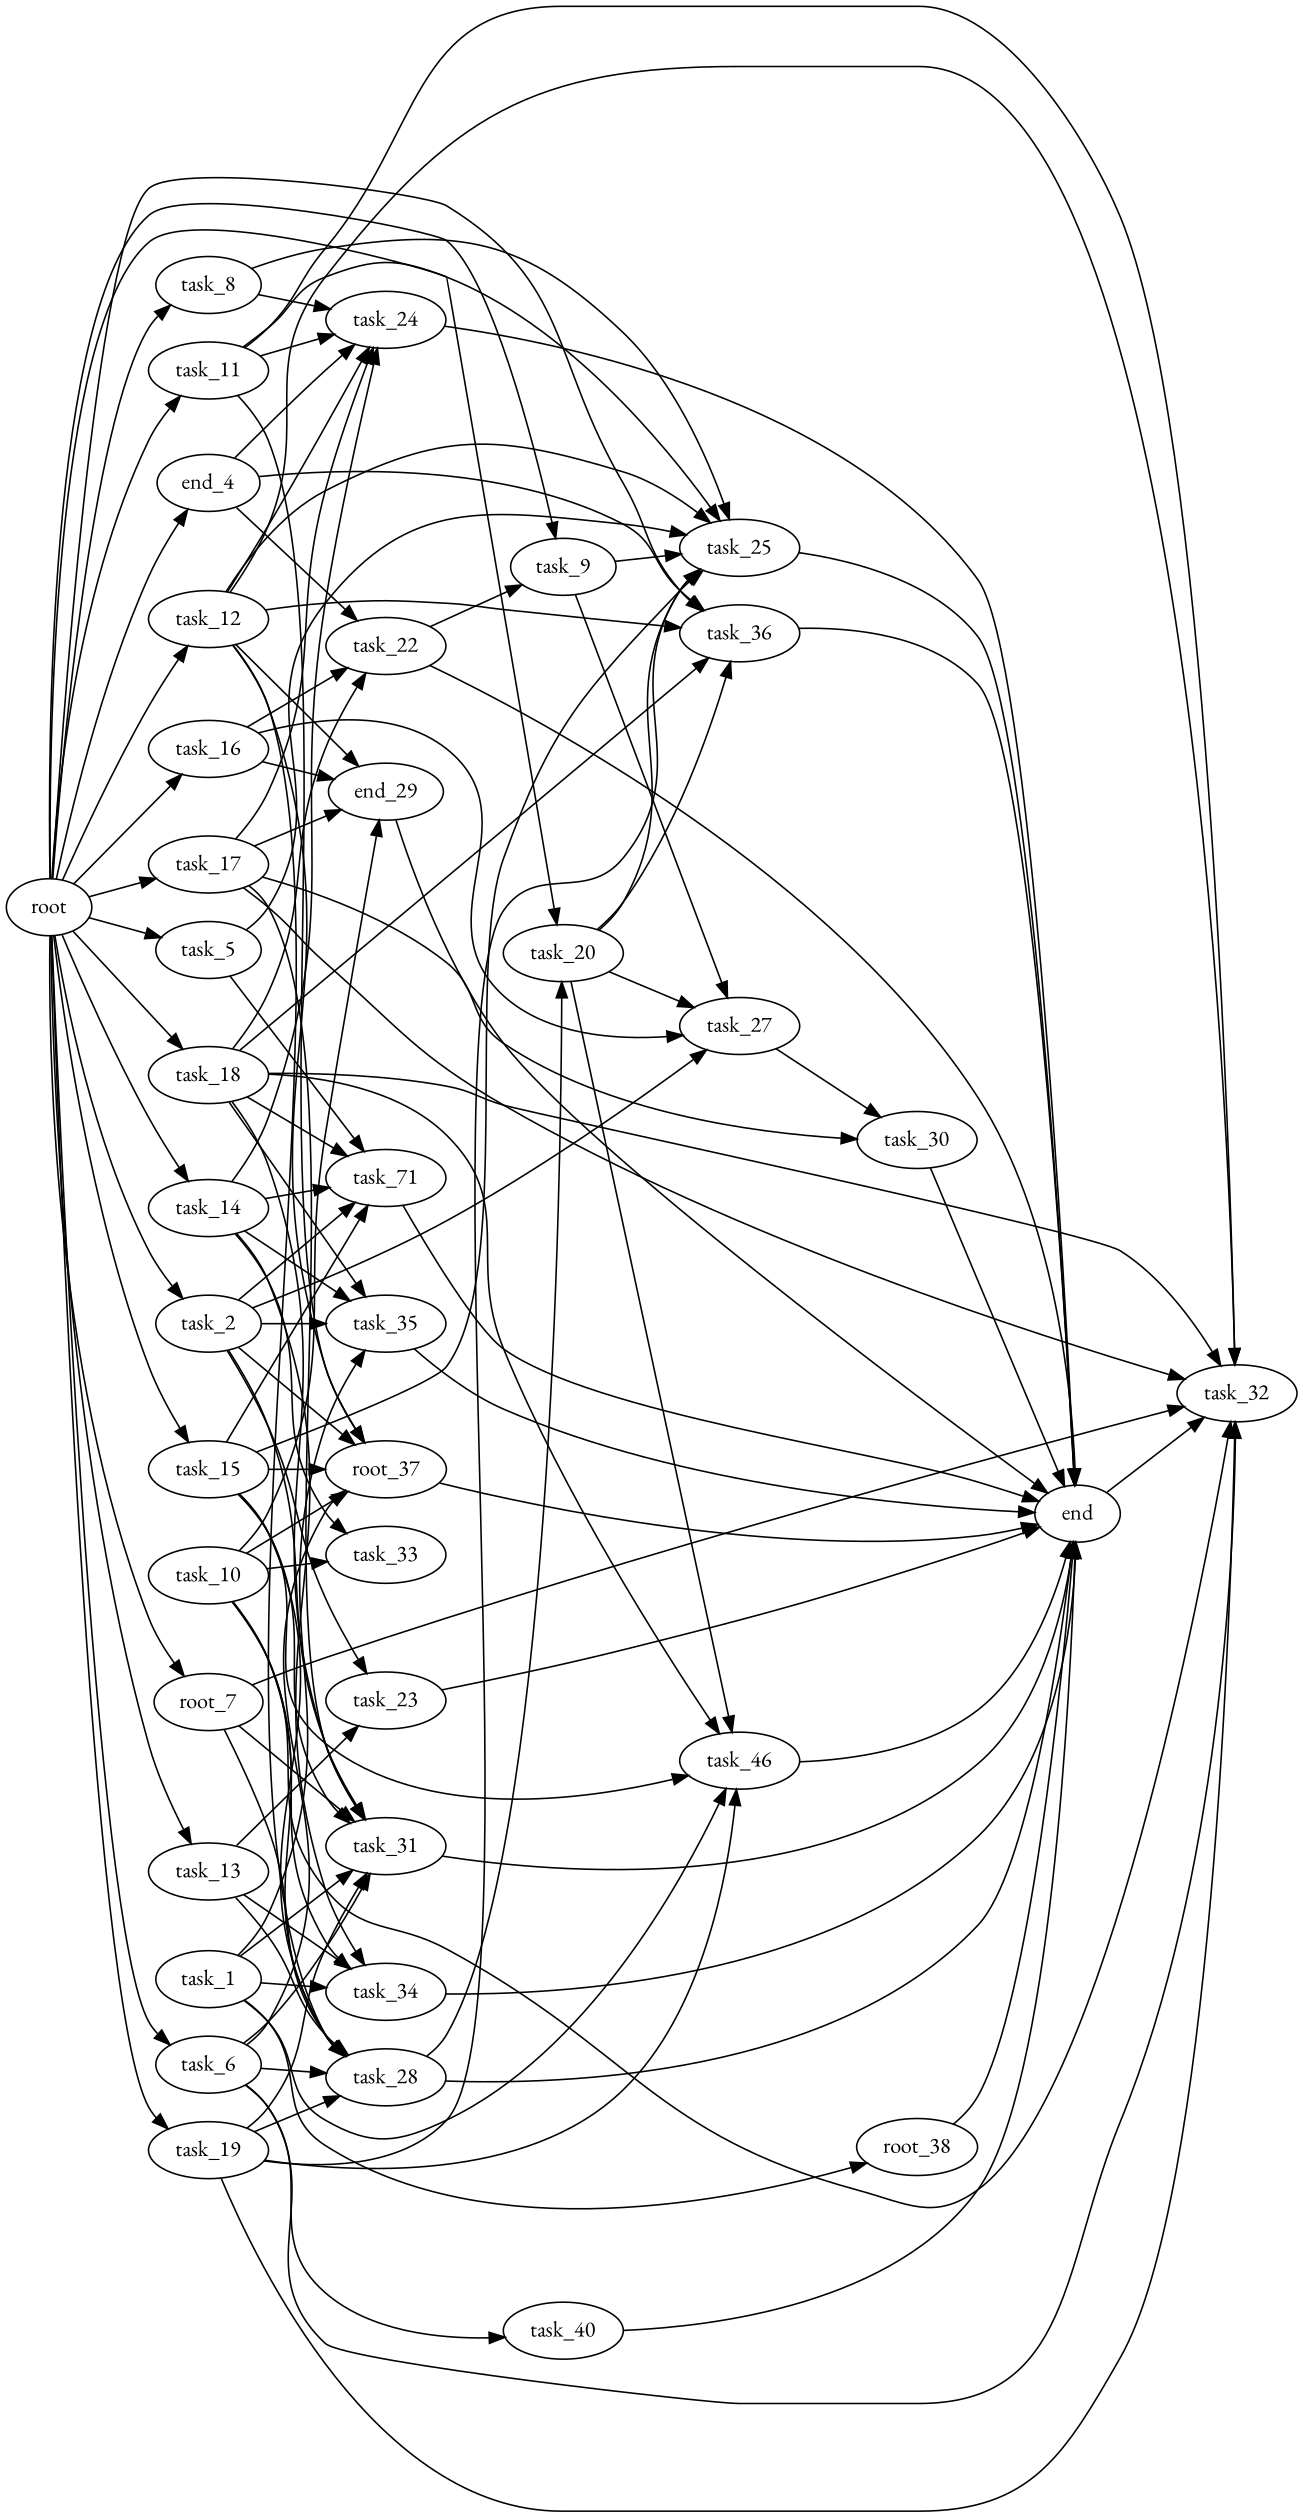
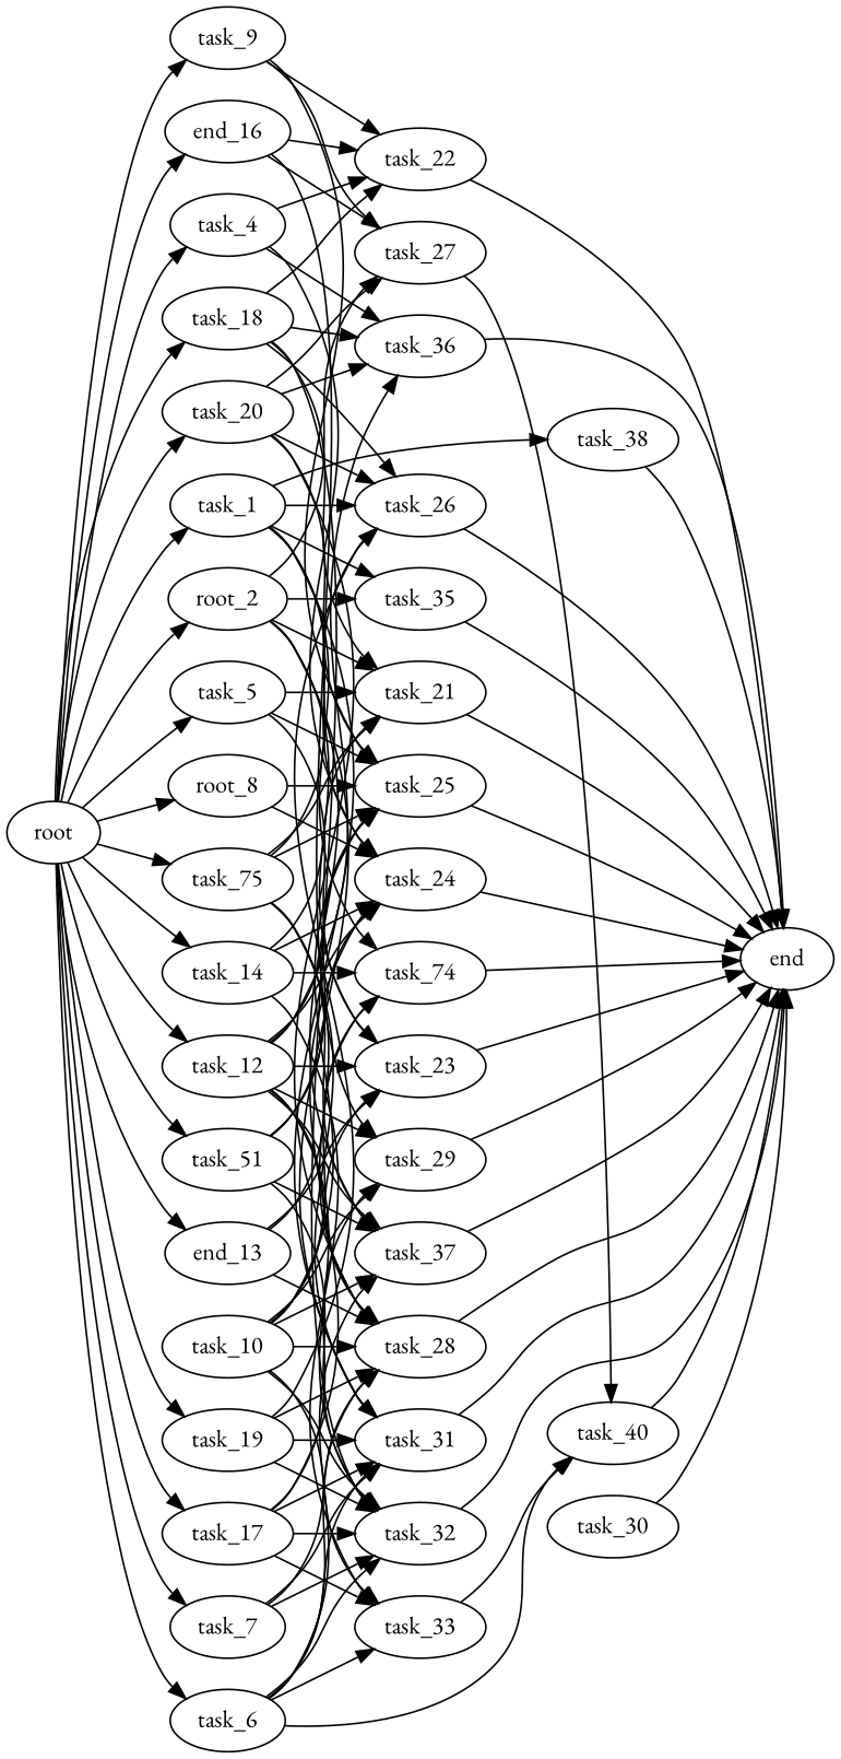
  digraph {
    fontname="EB Garamond"
    rankdir=LR
    node [fontname="EB Garamond"]
    edge [fontname="EB Garamond"]
    root
    task_1
-   task_2
-   task_4 [label=end_4]
+   task_2 [label=root_2]
+   task_4
    task_5
    task_6
-   task_7 [label=root_7]
-   task_8
+   task_7
+   task_8 [label=root_8]
    task_9
-   task_11
+   task_11 [label=task_51]
    task_12
-   task_13
+   task_13 [label=end_13]
    task_14
-   task_15
-   task_16
+   task_15 [label=task_75]
+   task_16 [label=end_16]
    task_17
    task_18
    task_19
    task_20
    task_24
-   task_26 [label=task_46]
+   task_26
    task_31
-   task_34
+   task_34 [label=task_74]
    task_35
-   task_38 [label=root_38]
-   task_21 [label=task_71]
+   task_38
+   task_21
    task_23
    task_27
-   task_37 [label=root_37]
+   task_37
    task_22
    task_36
    task_25
    task_28
    task_32
    task_33
    task_40
    task_10
-   task_29 [label=end_29]
+   task_29
    task_30
    end
-   root -> task_36
+   root -> task_1
    root -> task_2
    root -> task_4
    root -> task_5
    root -> task_6
    root -> task_7
    root -> task_8
    root -> task_9
    root -> task_11
    root -> task_12
    root -> task_13
    root -> task_14
    root -> task_15
    root -> task_16
    root -> task_17
    root -> task_18
    root -> task_19
    root -> task_20
+   task_1 -> task_24
    task_1 -> task_26
    task_1 -> task_31
    task_1 -> task_34
    task_1 -> task_35
    task_1 -> task_38
    task_2 -> task_31
    task_2 -> task_35
    task_2 -> task_21
    task_2 -> task_23
    task_2 -> task_27
    task_2 -> task_37
    task_4 -> task_24
    task_4 -> task_22
    task_4 -> task_36
    task_5 -> task_21
+   task_5 -> task_23
    task_5 -> task_25
    task_6 -> task_31
    task_6 -> task_37
    task_6 -> task_28
    task_6 -> task_32
+   task_6 -> task_33
    task_6 -> task_40
    task_7 -> task_31
    task_7 -> task_28
    task_7 -> task_32
    task_8 -> task_24
    task_8 -> task_25
    task_9 -> task_27
-   task_22 -> task_9
+   task_9 -> task_22
    task_9 -> task_25
    task_11 -> task_24
    task_11 -> task_37
    task_11 -> task_25
    task_11 -> task_32
    task_12 -> task_24
+   task_12 -> task_23
    task_12 -> task_37
    task_12 -> task_36
    task_12 -> task_25
    task_12 -> task_28
    task_12 -> task_32
    task_12 -> task_29
    task_13 -> task_34
    task_13 -> task_23
    task_13 -> task_28
    task_14 -> task_24
    task_14 -> task_34
-   task_14 -> task_35
    task_14 -> task_21
    task_14 -> task_33
    task_15 -> task_26
    task_15 -> task_31
    task_15 -> task_21
    task_15 -> task_37
    task_15 -> task_25
    task_15 -> task_28
    task_16 -> task_27
    task_16 -> task_22
    task_16 -> task_29
    task_17 -> task_24
    task_17 -> task_31
    task_17 -> task_32
    task_17 -> task_29
-   task_17 -> task_30
+   task_17 -> task_33
    task_18 -> task_26
-   task_18 -> task_31
-   task_18 -> task_35
    task_18 -> task_21
    task_18 -> task_22
    task_18 -> task_36
    task_18 -> task_32
    task_19 -> task_26
    task_19 -> task_31
    task_19 -> task_28
    task_19 -> task_32
    task_20 -> task_26
    task_20 -> task_27
    task_20 -> task_36
    task_20 -> task_25
-   task_28 -> task_20
+   task_20 -> task_28
    task_24 -> end
    task_26 -> end
    task_31 -> end
    task_34 -> end
    task_35 -> end
    task_38 -> end
    task_21 -> end
    task_23 -> end
-   task_27 -> task_30
+   task_27 -> task_40
    task_37 -> end
    task_22 -> end
    task_36 -> end
    task_25 -> end
    task_28 -> end
-   end -> task_32
+   task_32 -> end
+   task_33 -> task_40
    task_40 -> end
    task_10 -> task_34
+   task_10 -> task_23
    task_10 -> task_37
-   task_19 -> task_25
+   task_10 -> task_25
    task_10 -> task_28
    task_10 -> task_32
    task_10 -> task_33
    task_10 -> task_29
    task_29 -> end
    task_30 -> end
  }
